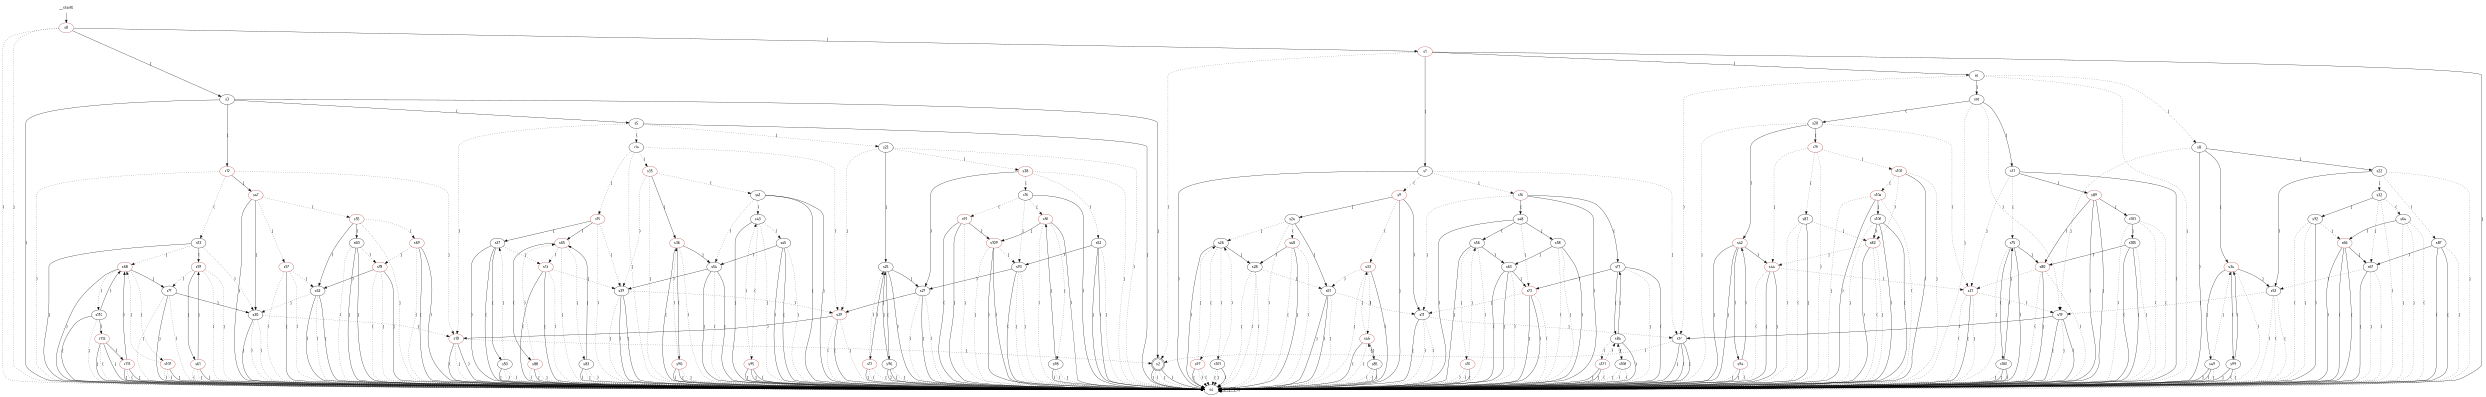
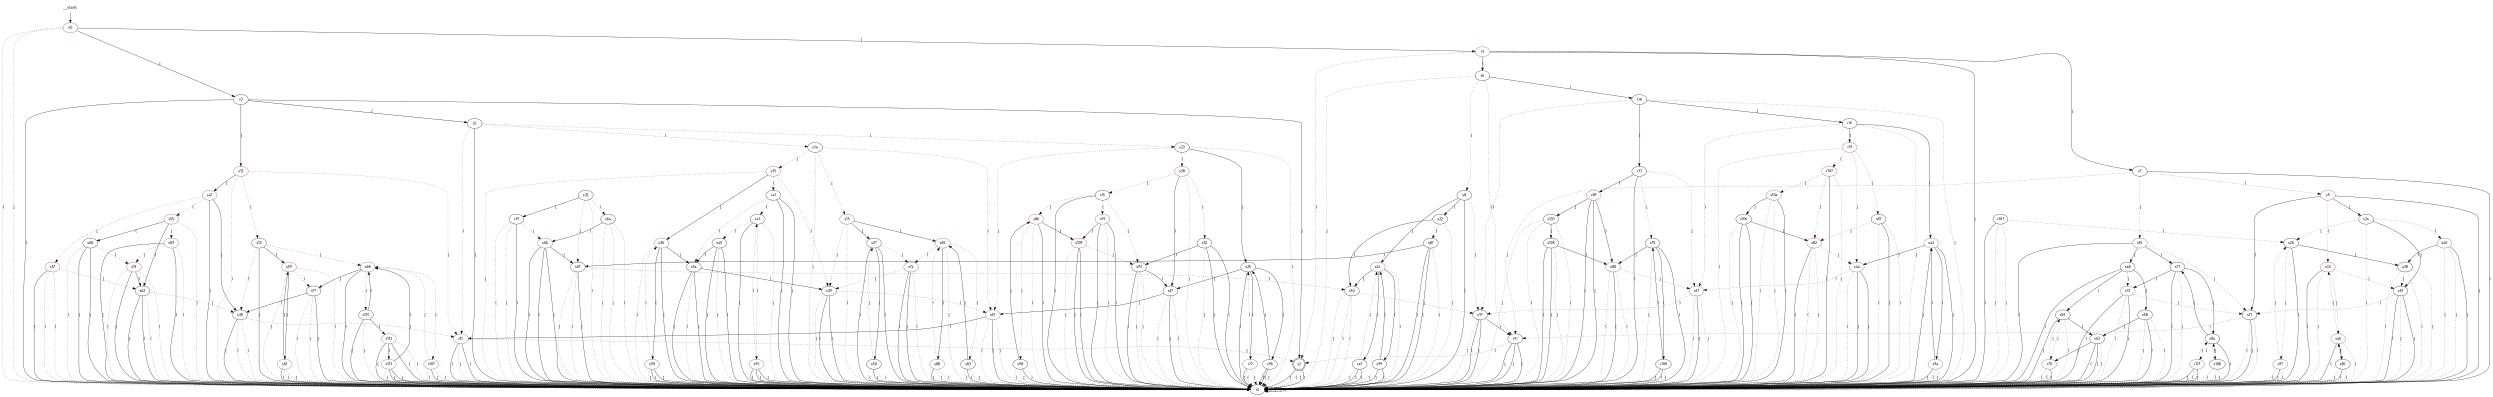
  digraph {
    fontname="Fira Sans"
    node [color=black fontname="Fira Sans"]
    edge [fontname="Fira Sans" style=dotted]
    n1 [color=brown label=s0]
    n2 [color=brown label=s1]
    n3 [label=s3]
    n4 [label=s4]
    n5 [label=s2 shape=doublecircle]
    n6 [label=s6]
    n7 [label=s7]
    n8 [label=s5]
    n9 [color=brown label=s12]
    n10 [label=s8]
    n11 [label=s17]
    n12 [label=s18]
    n13 [color=brown label=s9]
    n14 [color=brown label=s16]
    n15 [color=brown label=s10]
    n16 [label=s14]
    n17 [label=s23]
    n18 [label=s13]
    n19 [color=brown label=s47]
    n20 [color=brown label=s15]
    n21 [color=brown label=s29]
    n22 [color=brown label=s35]
    n23 [label=s25]
    n24 [color=brown label=s38]
    n25 [label=s19]
    n26 [label=s22]
    n27 [color=brown label=s34]
    n28 [label=s20]
    n29 [label=s31]
    n30 [label=s11]
    n31 [label=s24]
    n32 [color=brown label=s33]
    n33 [label=s48]
    n34 [label=s71]
    n35 [label=s32]
    n36 [label=s53]
    n37 [label=s87]
    n38 [label=s49]
    n39 [label=s99]
    n40 [label=s26]
    n41 [color=brown label=s40]
    n42 [label=s51]
    n43 [color=brown label=s46]
    n44 [label=s30]
    n45 [color=brown label=s59]
    n46 [color=brown label=s68]
    n47 [color=brown label=s55]
    n48 [color=brown label=s57]
    n49 [color=brown label=s61]
    n50 [label=s77]
    n51 [color=brown label=s107]
    n52 [label=s110]
    n53 [label=s37]
    n54 [label=s39]
    n55 [color=brown label=s65]
    n56 [color=brown label=s36]
    n57 [label=s41]
    n58 [label=s50]
    n59 [color=brown label=s74]
    n60 [label=s83]
    n61 [color=brown label=s88]
    n62 [label=s56]
    n63 [label=s58]
    n64 [color=brown label=s73]
    n65 [label=s84]
    n66 [color=brown label=s21]
    n67 [color=brown label=s42]
    n68 [color=brown label=s79]
    n69 [label=s75]
    n70 [color=brown label=s89]
    n71 [color=brown label=s44]
    n72 [color=brown label=s94]
    n73 [label=s81]
    n74 [color=brown label=s102]
    n75 [label=s64]
    n76 [label=s67]
    n77 [label=s92]
    n78 [label=s27]
    n79 [color=brown label=s72]
    n80 [label=s96]
    n81 [label=s52]
    n82 [label=s76]
    n83 [label=s28]
    n84 [color=brown label=s97]
    n85 [label=s101]
    n86 [color=brown label=s80]
    n87 [label=s100]
    n88 [label=s103]
    n89 [color=brown label=s66]
    n90 [label=s85]
    n91 [label=s54]
    n92 [color=brown label=s90]
    n93 [label=s43]
    n94 [label=s93]
    n95 [color=brown label=s86]
    n96 [color=brown label=s91]
    n97 [label=s45]
    n98 [color=brown label=s95]
    n99 [label=s60]
    n100 [label=s62]
    n101 [color=brown label=s69]
    n102 [label=s63]
    n103 [color=brown label=s70]
    n104 [color=brown label=s78]
    n105 [color=brown label=s112]
    n106 [label=s108]
    n107 [color=brown label=s121]
    n108 [label=s98]
    n109 [color=brown label=s109]
    n110 [color=brown label=s82]
    n111 [color=brown label=s104]
    n112 [label=s105]
    n113 [label=s106]
    n114 [color=brown label=s113]
    __start0 [color=brown shape=none]
    n1 -> n2 [label="(" style=solid]
    n1 -> n3 [label="[" style=solid]
    n1 -> n4 [label=")"]
    n1 -> n4 [label="]"]
    n2 -> n4 [label="]" style=solid]
    n2 -> n5 [label=")"]
    n2 -> n6 [label="(" style=solid]
    n2 -> n7 [label="[" style=solid]
    n3 -> n4 [label=")" style=solid]
    n3 -> n5 [label="]" style=solid]
    n3 -> n8 [label="(" style=solid]
    n3 -> n9 [label="[" style=solid]
    n4 -> n4 [label="(" style=solid]
    n4 -> n4 [label="["]
    n4 -> n4 [label=")"]
    n4 -> n4 [label="]" style=solid]
    n5 -> n4 [label="("]
    n5 -> n4 [label="["]
    n5 -> n4 [label=")" style=solid]
    n5 -> n4 [label="]" style=solid]
    n6 -> n4 [label="]"]
    n6 -> n10 [label="["]
    n6 -> n11 [label=")"]
    n6 -> n12 [label="(" style=solid]
    n7 -> n4 [label=")" style=solid]
    n7 -> n11 [label="]"]
    n7 -> n13 [label="("]
    n7 -> n14 [label="["]
    n8 -> n4 [label="]" style=solid]
    n8 -> n15 [label=")"]
    n8 -> n16 [label="("]
    n8 -> n17 [label="["]
    n9 -> n4 [label=")"]
    n9 -> n15 [label="]"]
    n9 -> n18 [label="("]
    n9 -> n19 [label="[" style=solid]
    n10 -> n4 [label=")" style=solid]
    n10 -> n25 [label="]"]
    n10 -> n26 [label="(" style=solid]
    n10 -> n27 [label="[" style=solid]
    n11 -> n4 [label="(" style=solid]
    n11 -> n4 [label="[" style=solid]
    n11 -> n4 [label="]" style=solid]
    n11 -> n5 [label=")"]
    n12 -> n4 [label="]"]
    n12 -> n25 [label=")"]
    n12 -> n28 [label="(" style=solid]
    n12 -> n29 [label="[" style=solid]
    n13 -> n4 [label="]" style=solid]
    n13 -> n30 [label=")" style=solid]
    n13 -> n31 [label="[" style=solid]
    n13 -> n32 [label="("]
    n14 -> n4 [label=")" style=solid]
    n14 -> n30 [label="]"]
    n14 -> n33 [label="[" style=solid]
    n14 -> n34 [label="(" style=solid]
    n15 -> n4 [label="(" style=solid]
    n15 -> n4 [label="["]
    n15 -> n4 [label=")" style=solid]
    n15 -> n5 [label="]"]
    n16 -> n4 [label="]"]
    n16 -> n20 [label="["]
    n16 -> n21 [label=")"]
    n16 -> n22 [label="("]
    n17 -> n4 [label=")"]
    n17 -> n21 [label="]"]
    n17 -> n23 [label="[" style=solid]
    n17 -> n24 [label="("]
    n18 -> n4 [label="]" style=solid]
    n18 -> n44 [label=")"]
    n18 -> n45 [label="(" style=solid]
    n18 -> n46 [label="["]
    n19 -> n4 [label=")" style=solid]
    n19 -> n44 [label="]" style=solid]
    n19 -> n47 [label="("]
    n19 -> n48 [label="["]
    n20 -> n4 [label=")"]
    n20 -> n53 [label="[" style=solid]
    n20 -> n54 [label="]"]
    n20 -> n55 [label="(" style=solid]
    n21 -> n4 [label="("]
    n21 -> n4 [label="[" style=solid]
    n21 -> n4 [label="]"]
    n21 -> n15 [label=")" style=solid]
    n22 -> n4 [label="]"]
    n22 -> n54 [label=")"]
    n22 -> n56 [label="[" style=solid]
    n22 -> n57 [label="("]
    n23 -> n4 [label=")" style=solid]
    n23 -> n78 [label="]" style=solid]
    n23 -> n79 [label="(" style=solid]
    n23 -> n80 [label="[" style=solid]
    n24 -> n4 [label="]"]
    n24 -> n78 [label=")" style=solid]
    n24 -> n81 [label="("]
    n24 -> n82 [label="["]
    n25 -> n4 [label="(" style=solid]
    n25 -> n4 [label="[" style=solid]
    n25 -> n4 [label="]"]
    n25 -> n11 [label=")" style=solid]
    n26 -> n4 [label="]"]
-   n26 -> n35 [label="["]
    n26 -> n36 [label=")" style=solid]
    n26 -> n37 [label="("]
    n27 -> n4 [label=")"]
    n27 -> n36 [label="]" style=solid]
    n27 -> n38 [label="[" style=solid]
    n27 -> n39 [label="(" style=solid]
    n28 -> n4 [label="]"]
    n28 -> n66 [label=")"]
    n28 -> n67 [label="(" style=solid]
    n28 -> n68 [label="[" style=solid]
    n29 -> n4 [label=")" style=solid]
    n29 -> n66 [label="]"]
    n29 -> n69 [label="["]
    n29 -> n70 [label="(" style=solid]
    n30 -> n4 [label="("]
    n30 -> n4 [label="[" style=solid]
    n30 -> n4 [label=")"]
    n30 -> n11 [label="]"]
    n31 -> n4 [label=")"]
    n31 -> n40 [label="["]
    n31 -> n41 [label="("]
    n31 -> n42 [label="]" style=solid]
    n32 -> n4 [label="(" style=solid]
    n32 -> n4 [label="]"]
    n32 -> n42 [label=")"]
    n32 -> n43 [label="["]
    n33 -> n4 [label=")" style=solid]
    n33 -> n62 [label="(" style=solid]
    n33 -> n63 [label="[" style=solid]
    n33 -> n64 [label="]"]
    n34 -> n4 [label="(" style=solid]
    n34 -> n4 [label="]"]
    n34 -> n64 [label=")" style=solid]
    n34 -> n65 [label="[" style=solid]
    n35 -> n4 [label=")"]
    n35 -> n75 [label="("]
    n35 -> n76 [label="]"]
    n35 -> n77 [label="[" style=solid]
    n36 -> n4 [label="("]
    n36 -> n4 [label="["]
    n36 -> n4 [label=")"]
    n36 -> n25 [label="]"]
    n37 -> n4 [label="(" style=solid]
    n37 -> n4 [label="[" style=solid]
    n37 -> n4 [label="]"]
    n37 -> n76 [label=")" style=solid]
    n38 -> n4 [label="(" style=solid]
    n38 -> n4 [label="["]
    n38 -> n4 [label=")" style=solid]
    n38 -> n27 [label="]"]
    n39 -> n4 [label="(" style=solid]
    n39 -> n4 [label="["]
    n39 -> n4 [label="]" style=solid]
    n39 -> n27 [label=")" style=solid]
    n40 -> n4 [label=")" style=solid]
    n40 -> n83 [label="]" style=solid]
    n40 -> n84 [label="["]
-   n40 -> n85 [label="("]
    n41 -> n4 [label="("]
    n41 -> n4 [label="["]
    n41 -> n4 [label="]" style=solid]
    n41 -> n83 [label=")" style=solid]
    n42 -> n4 [label="(" style=solid]
    n42 -> n4 [label="["]
    n42 -> n4 [label="]" style=solid]
    n42 -> n30 [label=")"]
    n43 -> n4 [label="(" style=solid]
    n43 -> n4 [label=")"]
    n43 -> n32 [label="]"]
    n43 -> n90 [label="[" style=solid]
    n44 -> n4 [label="("]
    n44 -> n4 [label="[" style=solid]
    n44 -> n4 [label=")"]
    n44 -> n15 [label="]"]
    n45 -> n4 [label="("]
    n45 -> n4 [label="]"]
    n45 -> n49 [label="[" style=solid]
    n45 -> n50 [label=")"]
    n46 -> n4 [label=")" style=solid]
    n46 -> n50 [label="]" style=solid]
    n46 -> n51 [label="["]
    n46 -> n52 [label="("]
    n47 -> n4 [label="]"]
    n47 -> n99 [label="(" style=solid]
    n47 -> n100 [label=")" style=solid]
    n47 -> n101 [label="["]
    n48 -> n4 [label="("]
    n48 -> n4 [label="[" style=solid]
    n48 -> n4 [label=")"]
    n48 -> n100 [label="]"]
    n49 -> n4 [label="("]
    n49 -> n4 [label="["]
    n49 -> n4 [label=")" style=solid]
    n49 -> n45 [label="]" style=solid]
    n50 -> n4 [label="("]
    n50 -> n4 [label="["]
    n50 -> n4 [label="]" style=solid]
    n50 -> n44 [label=")" style=solid]
    n51 -> n4 [label="("]
    n51 -> n4 [label="[" style=solid]
    n51 -> n4 [label=")"]
    n51 -> n46 [label="]"]
    n52 -> n4 [label="[" style=solid]
    n52 -> n4 [label="]"]
    n52 -> n46 [label=")" style=solid]
    n52 -> n105 [label="(" style=solid]
    n53 -> n4 [label="(" style=solid]
    n53 -> n4 [label=")" style=solid]
    n53 -> n58 [label="[" style=solid]
    n53 -> n59 [label="]"]
    n54 -> n4 [label="(" style=solid]
    n54 -> n4 [label="[" style=solid]
    n54 -> n4 [label="]"]
    n54 -> n21 [label=")"]
    n55 -> n4 [label="]"]
    n55 -> n59 [label="("]
    n55 -> n60 [label="["]
    n55 -> n61 [label="(" style=solid]
    n56 -> n4 [label="[" style=solid]
    n56 -> n4 [label=")"]
    n56 -> n91 [label="]" style=solid]
    n56 -> n92 [label="(" style=solid]
    n57 -> n4 [label="[" style=solid]
    n57 -> n4 [label="]" style=solid]
    n57 -> n91 [label=")"]
    n57 -> n93 [label="("]
    n58 -> n4 [label="("]
    n58 -> n4 [label="[" style=solid]
    n58 -> n4 [label=")"]
    n58 -> n53 [label="]"]
    n59 -> n4 [label="(" style=solid]
    n59 -> n4 [label="[" style=solid]
    n59 -> n4 [label=")"]
    n59 -> n54 [label="]"]
    n60 -> n4 [label="(" style=solid]
    n60 -> n4 [label="["]
    n60 -> n4 [label=")"]
    n60 -> n55 [label="]" style=solid]
    n61 -> n4 [label="("]
    n61 -> n4 [label="[" style=solid]
    n61 -> n4 [label="]"]
    n61 -> n55 [label=")"]
    n62 -> n4 [label="("]
    n62 -> n4 [label="]" style=solid]
    n62 -> n102 [label=")" style=solid]
    n62 -> n103 [label="["]
    n63 -> n4 [label="("]
    n63 -> n4 [label="["]
    n63 -> n4 [label=")" style=solid]
    n63 -> n102 [label="]" style=solid]
    n64 -> n4 [label="("]
    n64 -> n4 [label="[" style=solid]
    n64 -> n4 [label=")" style=solid]
    n64 -> n30 [label="]"]
    n65 -> n4 [label=")" style=solid]
    n65 -> n34 [label="]" style=solid]
    n65 -> n106 [label="["]
    n65 -> n107 [label="("]
    n66 -> n4 [label="("]
    n66 -> n4 [label="[" style=solid]
    n66 -> n4 [label="]"]
    n66 -> n25 [label=")"]
    n67 -> n4 [label="[" style=solid]
    n67 -> n4 [label="]" style=solid]
    n67 -> n71 [label=")" style=solid]
    n67 -> n72 [label="(" style=solid]
    n68 -> n4 [label=")"]
    n68 -> n71 [label="]"]
    n68 -> n73 [label="["]
    n68 -> n74 [label="("]
    n69 -> n4 [label="["]
    n69 -> n4 [label=")" style=solid]
    n69 -> n86 [label="]" style=solid]
    n69 -> n87 [label="(" style=solid]
    n70 -> n4 [label="(" style=solid]
    n70 -> n4 [label="]" style=solid]
    n70 -> n86 [label=")" style=solid]
    n70 -> n88 [label="[" style=solid]
    n71 -> n4 [label="("]
    n71 -> n4 [label="[" style=solid]
    n71 -> n4 [label="]" style=solid]
    n71 -> n66 [label=")"]
    n72 -> n4 [label="("]
    n72 -> n4 [label="["]
    n72 -> n4 [label="]" style=solid]
    n72 -> n67 [label=")" style=solid]
    n73 -> n4 [label="("]
    n73 -> n4 [label="[" style=solid]
    n73 -> n4 [label=")"]
    n73 -> n110 [label="]"]
    n74 -> n4 [label="(" style=solid]
    n74 -> n4 [label="]"]
    n74 -> n110 [label=")"]
    n74 -> n111 [label="["]
    n75 -> n4 [label="("]
    n75 -> n4 [label="["]
    n75 -> n4 [label="]"]
    n75 -> n89 [label=")" style=solid]
    n76 -> n4 [label="("]
    n76 -> n4 [label="[" style=solid]
    n76 -> n4 [label="]"]
    n76 -> n36 [label=")"]
    n77 -> n4 [label="("]
    n77 -> n4 [label="["]
    n77 -> n4 [label=")" style=solid]
    n77 -> n89 [label="]"]
    n78 -> n4 [label="("]
    n78 -> n4 [label="[" style=solid]
    n78 -> n4 [label=")"]
    n78 -> n21 [label="]" style=solid]
    n79 -> n4 [label="("]
    n79 -> n4 [label="["]
    n79 -> n4 [label="]" style=solid]
    n79 -> n23 [label=")"]
    n80 -> n4 [label="(" style=solid]
    n80 -> n4 [label="["]
    n80 -> n4 [label=")" style=solid]
    n80 -> n23 [label="]" style=solid]
    n81 -> n4 [label="(" style=solid]
    n81 -> n4 [label="["]
    n81 -> n4 [label="]" style=solid]
    n81 -> n94 [label=")" style=solid]
    n82 -> n4 [label=")" style=solid]
    n82 -> n94 [label="]"]
    n82 -> n95 [label="["]
    n82 -> n96 [label="("]
    n83 -> n4 [label="("]
    n83 -> n4 [label="["]
    n83 -> n4 [label=")"]
    n83 -> n42 [label="]"]
    n84 -> n4 [label="("]
    n84 -> n4 [label="[" style=solid]
    n84 -> n4 [label=")"]
    n84 -> n40 [label="]"]
    n85 -> n4 [label="(" style=solid]
    n85 -> n4 [label="["]
    n85 -> n4 [label="]"]
    n85 -> n40 [label=")"]
    n86 -> n4 [label="("]
    n86 -> n4 [label="[" style=solid]
    n86 -> n4 [label=")"]
    n86 -> n66 [label="]"]
    n87 -> n4 [label="(" style=solid]
    n87 -> n4 [label="["]
    n87 -> n4 [label="]" style=solid]
    n87 -> n69 [label=")" style=solid]
    n88 -> n4 [label="("]
    n88 -> n4 [label="["]
    n88 -> n4 [label=")"]
    n88 -> n112 [label="]" style=solid]
    n89 -> n4 [label="(" style=solid]
    n89 -> n4 [label="[" style=solid]
    n89 -> n4 [label=")" style=solid]
    n89 -> n76 [label="]" style=solid]
    n90 -> n4 [label="("]
    n90 -> n4 [label="["]
    n90 -> n4 [label=")" style=solid]
    n90 -> n43 [label="]"]
    n91 -> n4 [label="("]
    n91 -> n4 [label="[" style=solid]
    n91 -> n4 [label="]" style=solid]
    n91 -> n54 [label=")" style=solid]
    n92 -> n4 [label="(" style=solid]
    n92 -> n4 [label="[" style=solid]
    n92 -> n4 [label="]"]
    n92 -> n56 [label=")"]
    n93 -> n4 [label="[" style=solid]
    n93 -> n4 [label="]"]
    n93 -> n97 [label="("]
    n93 -> n98 [label="("]
    n94 -> n4 [label="(" style=solid]
    n94 -> n4 [label="["]
    n94 -> n4 [label="]"]
    n94 -> n78 [label=")" style=solid]
    n95 -> n4 [label="("]
    n95 -> n4 [label=")" style=solid]
    n95 -> n108 [label="["]
    n95 -> n109 [label="]" style=solid]
    n96 -> n4 [label="(" style=solid]
    n96 -> n4 [label="[" style=solid]
    n96 -> n4 [label="]"]
    n96 -> n109 [label=")" style=solid]
    n97 -> n4 [label="(" style=solid]
    n97 -> n4 [label="[" style=solid]
    n97 -> n4 [label="]"]
    n97 -> n91 [label=")" style=solid]
    n98 -> n4 [label="(" style=solid]
    n98 -> n4 [label="[" style=solid]
    n98 -> n4 [label="]" style=solid]
    n98 -> n93 [label=")"]
    n99 -> n4 [label="("]
    n99 -> n4 [label="[" style=solid]
    n99 -> n4 [label="]" style=solid]
    n99 -> n104 [label=")"]
    n100 -> n4 [label="("]
    n100 -> n4 [label="[" style=solid]
    n100 -> n4 [label=")" style=solid]
    n100 -> n44 [label="]"]
    n101 -> n4 [label="("]
    n101 -> n4 [label="[" style=solid]
    n101 -> n4 [label=")" style=solid]
    n101 -> n104 [label="]"]
    n102 -> n4 [label="(" style=solid]
    n102 -> n4 [label="[" style=solid]
    n102 -> n4 [label=")"]
-   n102 -> n64 [label="]" style=solid]
+   n102 -> n103 [label="]" style=solid]
    n103 -> n4 [label="("]
    n103 -> n4 [label="[" style=solid]
    n103 -> n4 [label=")"]
    n103 -> n62 [label="]"]
    n104 -> n4 [label="("]
    n104 -> n4 [label="["]
    n104 -> n4 [label="]" style=solid]
    n104 -> n100 [label=")" style=solid]
    n105 -> n4 [label="("]
    n105 -> n4 [label="[" style=solid]
    n105 -> n4 [label="]" style=solid]
    n105 -> n114 [label=")" style=solid]
    n106 -> n4 [label="("]
    n106 -> n4 [label="["]
    n106 -> n4 [label=")"]
    n106 -> n65 [label="]"]
    n107 -> n4 [label="("]
    n107 -> n4 [label="[" style=solid]
    n107 -> n4 [label="]" style=solid]
    n107 -> n65 [label=")"]
    n108 -> n4 [label="("]
    n108 -> n4 [label="["]
    n108 -> n4 [label=")" style=solid]
    n108 -> n95 [label="]" style=solid]
    n109 -> n4 [label="(" style=solid]
    n109 -> n4 [label="["]
    n109 -> n4 [label=")" style=solid]
    n109 -> n94 [label="]"]
    n110 -> n4 [label="("]
    n110 -> n4 [label="["]
    n110 -> n4 [label=")" style=solid]
    n110 -> n71 [label="]"]
    n111 -> n4 [label="("]
    n111 -> n4 [label="["]
    n111 -> n4 [label=")" style=solid]
    n111 -> n113 [label="]" style=solid]
    n112 -> n4 [label="(" style=solid]
    n112 -> n4 [label="[" style=solid]
    n112 -> n4 [label="]"]
    n112 -> n86 [label=")" style=solid]
    n113 -> n4 [label="(" style=solid]
    n113 -> n4 [label="[" style=solid]
    n113 -> n4 [label="]"]
    n113 -> n110 [label=")" style=solid]
    n114 -> n4 [label="("]
    n114 -> n4 [label="[" style=solid]
    n114 -> n4 [label="]" style=solid]
    n114 -> n46 [label=")" style=solid]
    __start0 -> n1 [style=solid]
  }
